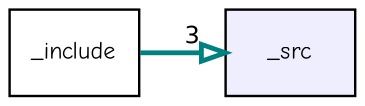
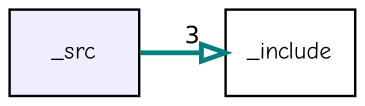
  digraph {
    compound=true
    rankdir=LR
    fontname="Comic Neue"
    node [fontname="Comic Neue" fontsize=10 shape=box]
    n1 [fillcolor="#eeeeff" label=_src pencolor=black style=filled]
    n2 [label=_include]
-   n2 -> n1 [headlabel=3 labeldistance=1.5 labelfontname=Helvetica labelfontsize=10 color=teal style=bold arrowhead=onormal fontname="Comic Neue"]
+   n1 -> n2 [headlabel=3 labeldistance=1.5 labelfontname=Helvetica labelfontsize=10 color=teal style=bold arrowhead=onormal fontname="Comic Neue"]
  }
